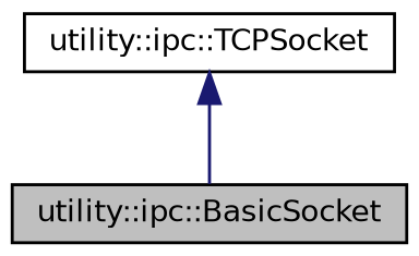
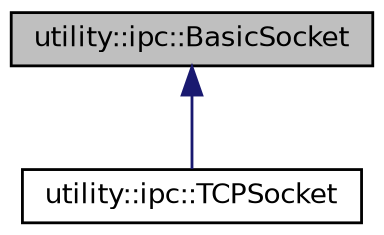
  digraph {
    node [color=black fontname=Helvetica fontsize=10 shape=record style=filled]
    n1 [fillcolor=grey75 fontcolor=black height=0.2 label="utility::ipc::BasicSocket" width=0.4]
    n2 [fillcolor=white height=0.2 label="utility::ipc::TCPSocket" width=0.4]
-   n2 -> n1 [color=midnightblue dir=back fontname=Helvetica fontsize=10 labelfontname=Helvetica labelfontsize=10 style=solid]
+   n1 -> n2 [color=midnightblue dir=back fontname=Helvetica fontsize=10 labelfontname=Helvetica labelfontsize=10 style=solid]
  }
